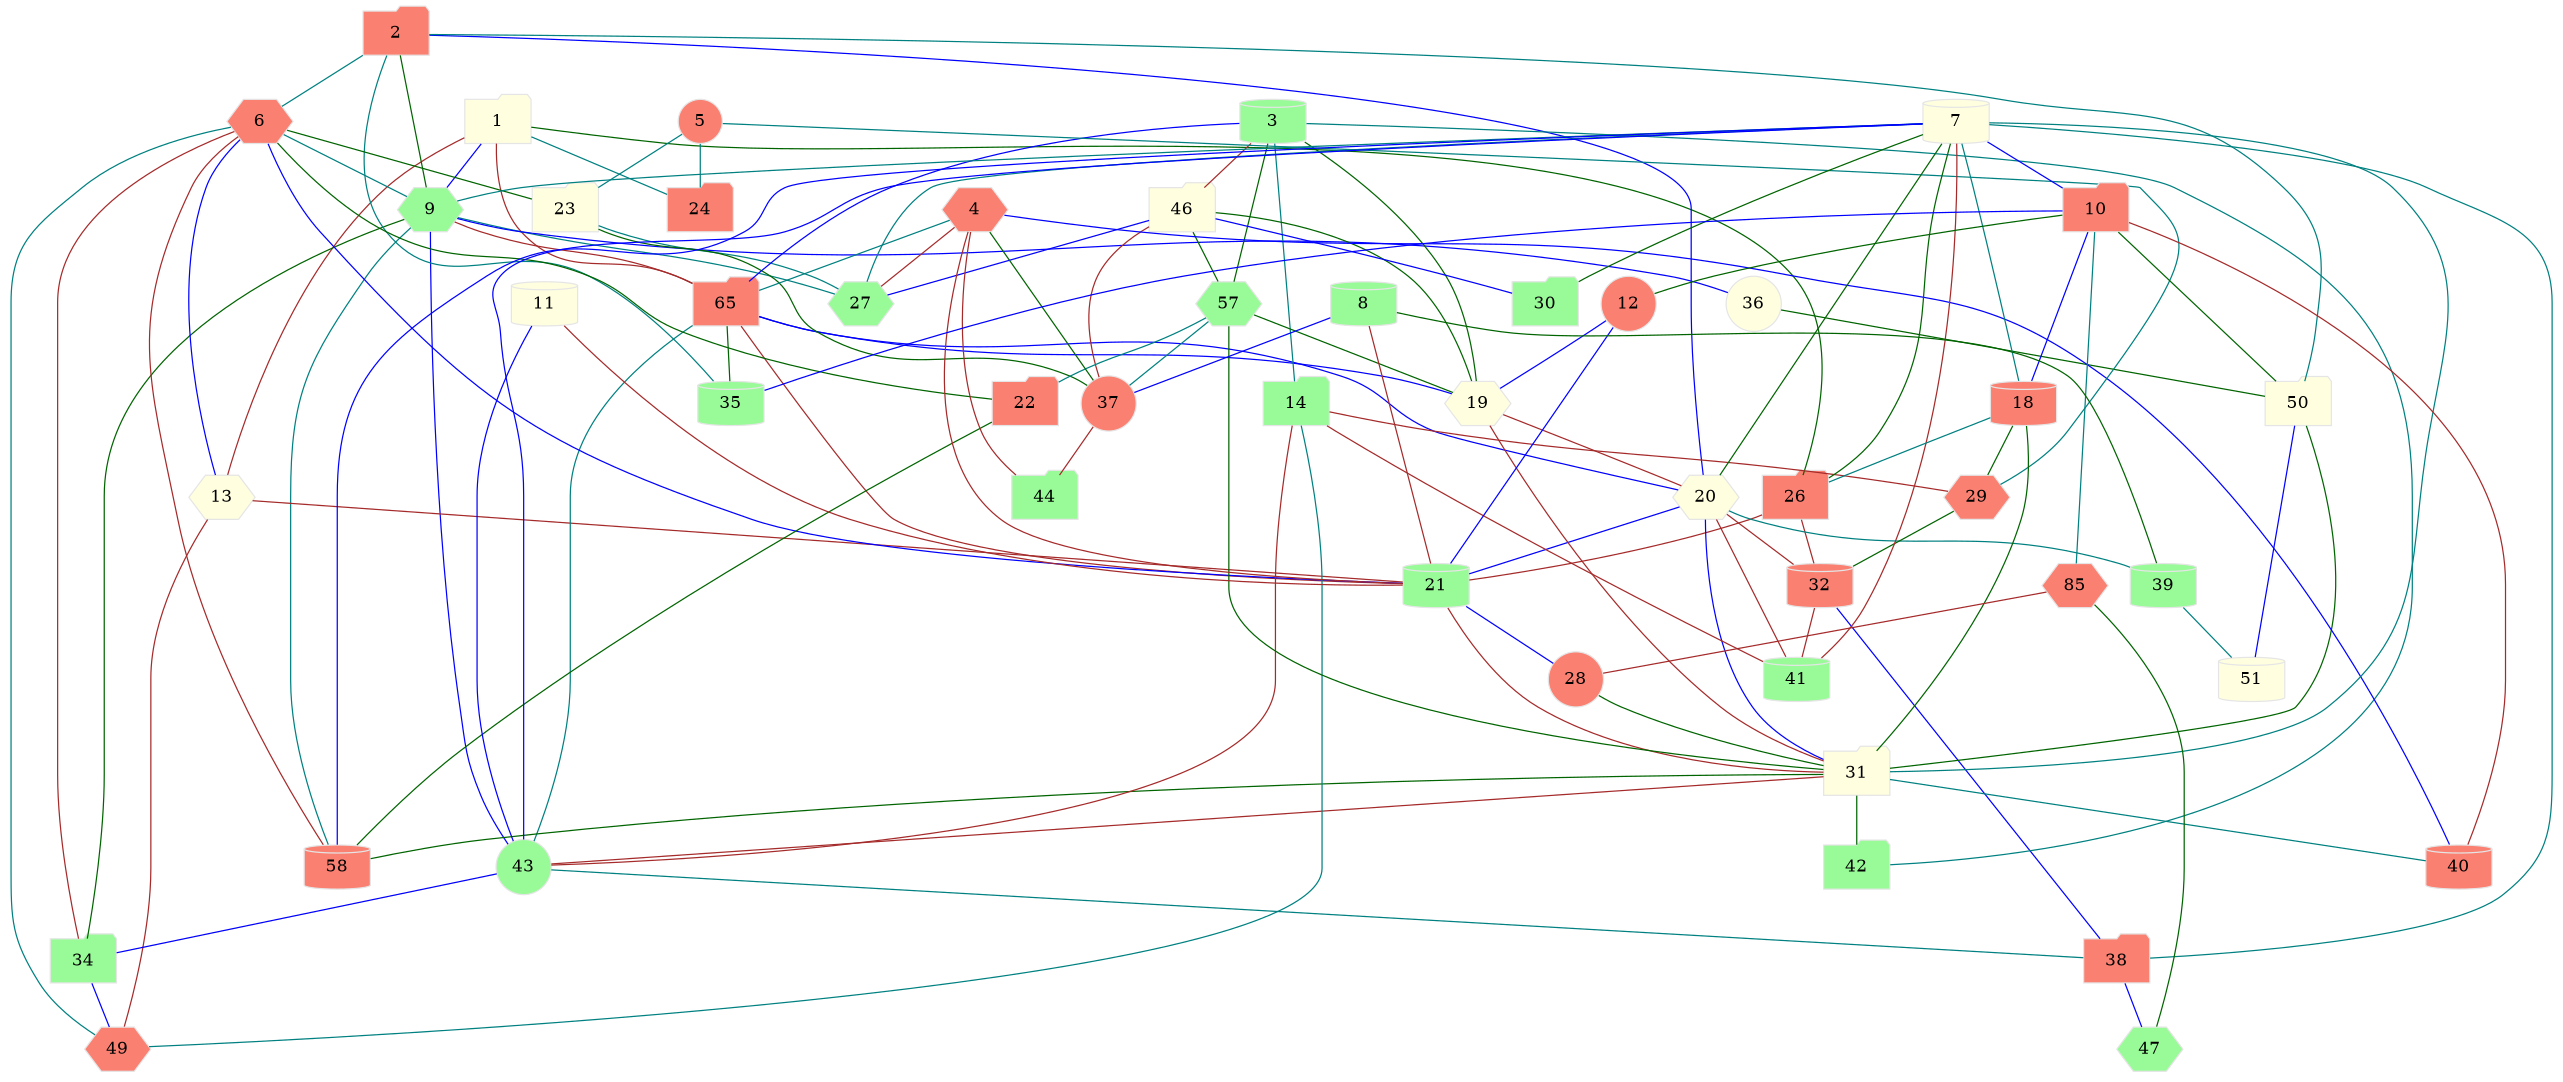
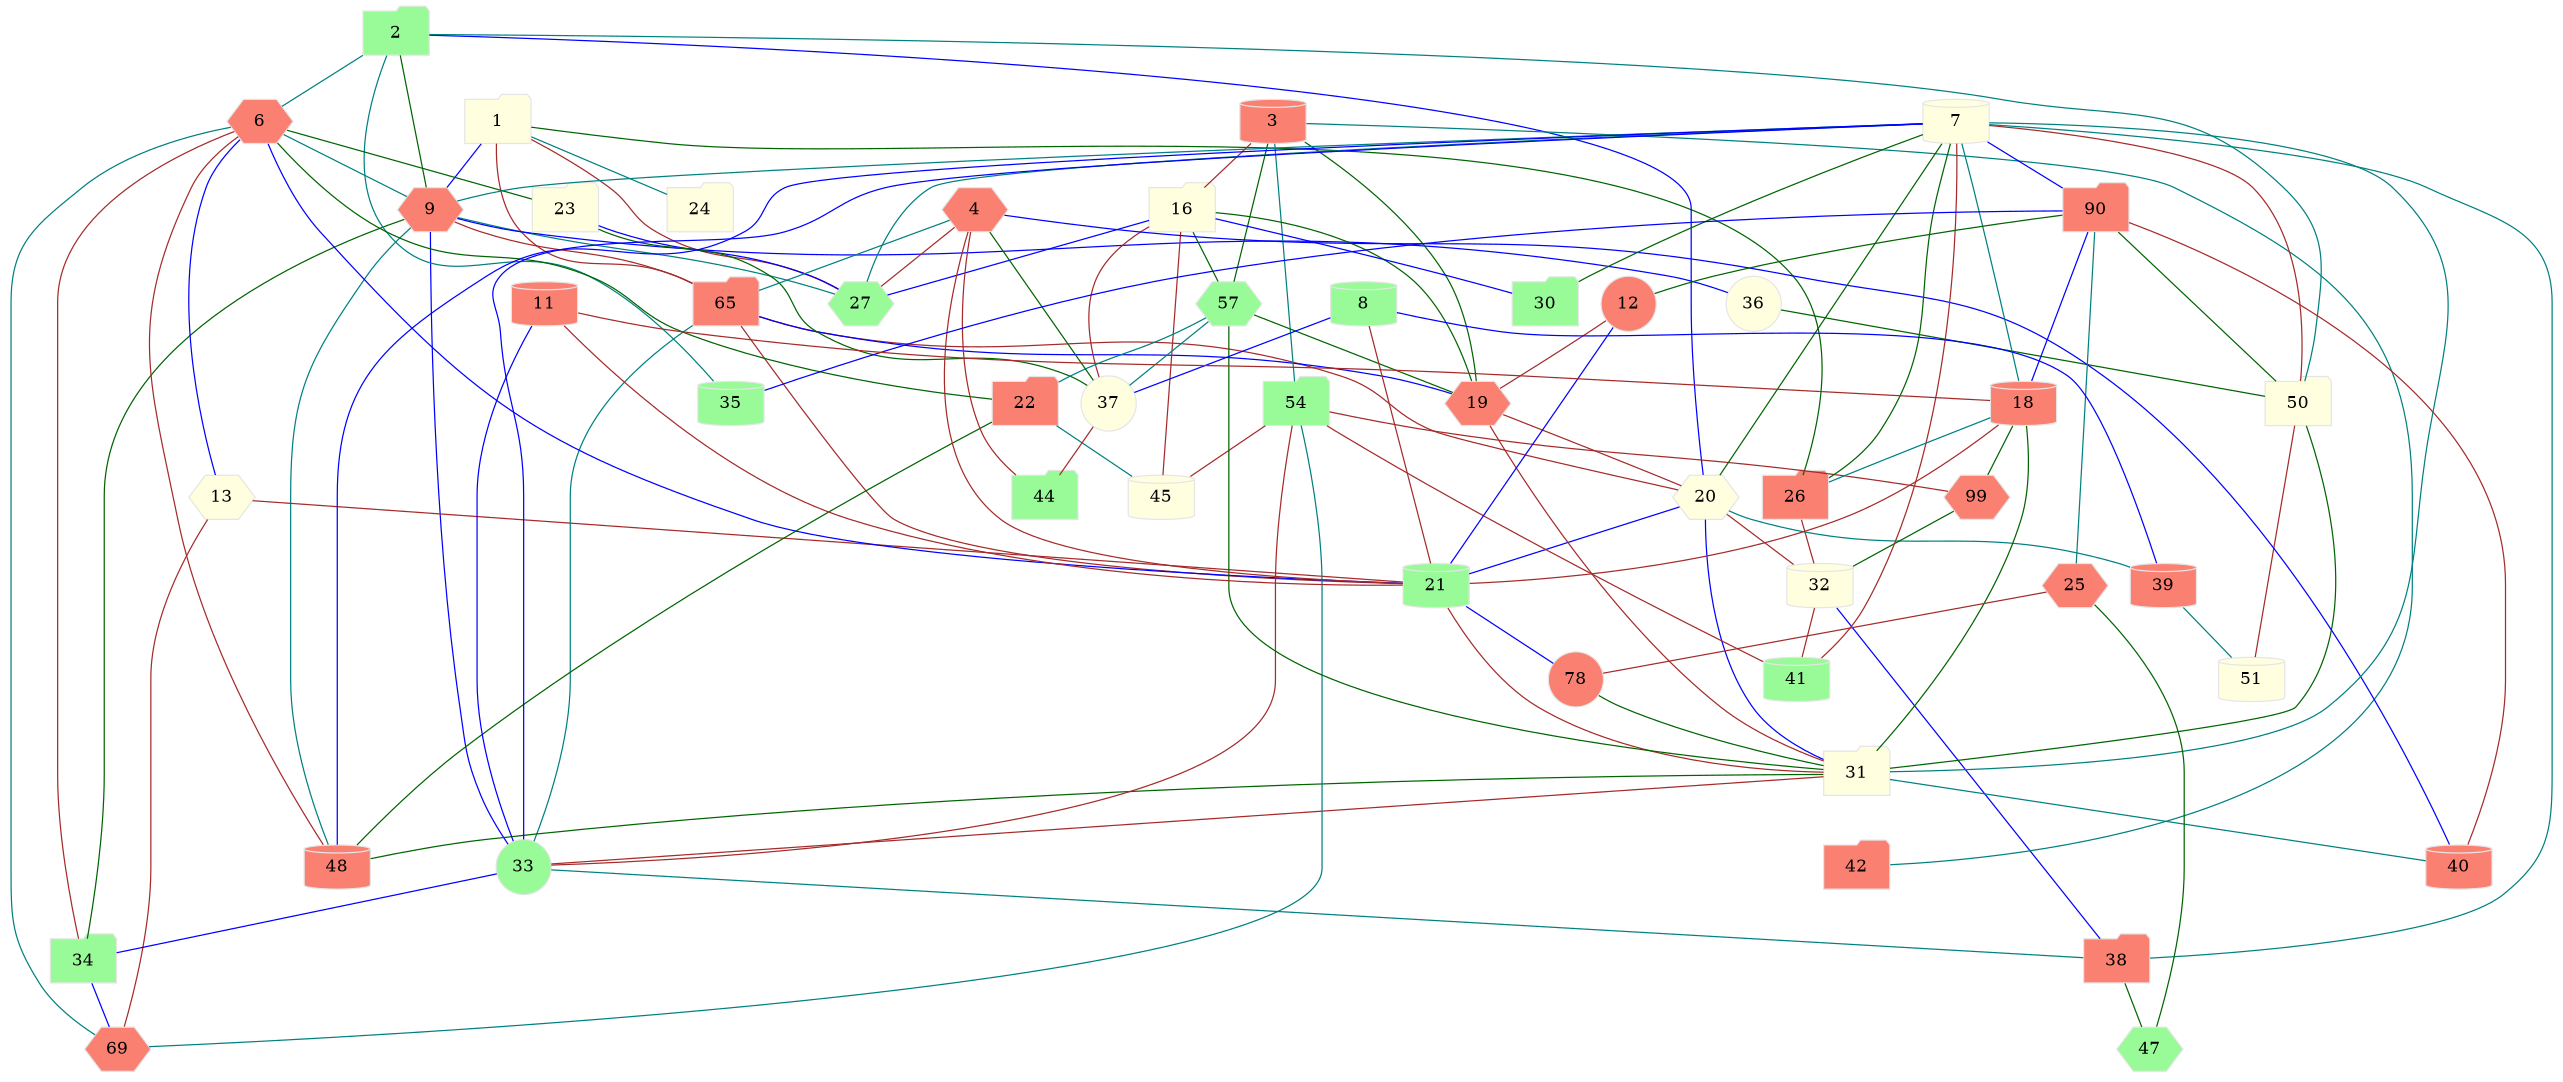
  graph {
    node [color=gray90 fillcolor=salmon shape=folder style=filled]
    edge [color=brown weight=1.0]
    1 [fillcolor=lightyellow]
-   9 [fillcolor=palegreen shape=hexagon]
+   9 [shape=hexagon]
    13 [fillcolor=lightyellow shape=hexagon]
    n4 [label=65]
-   24
+   24 [fillcolor=lightyellow]
    26
    27 [fillcolor=palegreen shape=hexagon]
    34 [fillcolor=palegreen]
-   48 [shape=cylinder label=58]
-   33 [fillcolor=palegreen shape=circle label=43]
+   48 [shape=cylinder]
+   33 [fillcolor=palegreen shape=circle]
    36 [fillcolor=lightyellow shape=circle]
    21 [fillcolor=palegreen shape=cylinder]
-   49 [shape=hexagon]
+   49 [shape=hexagon label=69]
    20 [fillcolor=lightyellow shape=hexagon]
    35 [fillcolor=palegreen shape=cylinder]
-   19 [fillcolor=lightyellow shape=hexagon]
-   32 [shape=cylinder]
-   2
+   19 [shape=hexagon]
+   32 [fillcolor=lightyellow shape=cylinder]
+   2 [fillcolor=palegreen]
    6 [shape=hexagon]
    50 [fillcolor=lightyellow]
    23 [fillcolor=lightyellow]
    22
    31 [fillcolor=lightyellow]
    41 [fillcolor=palegreen shape=cylinder]
-   39 [fillcolor=palegreen shape=cylinder]
+   39 [shape=cylinder]
    51 [fillcolor=lightyellow shape=cylinder]
-   3 [fillcolor=palegreen shape=cylinder]
-   14 [fillcolor=palegreen]
-   16 [fillcolor=lightyellow label=46]
+   3 [shape=cylinder]
+   14 [fillcolor=palegreen label=54]
+   16 [fillcolor=lightyellow]
    n30 [fillcolor=palegreen label=57 shape=hexagon]
-   42 [fillcolor=palegreen]
-   29 [shape=hexagon]
-   37 [shape=circle]
+   42
+   29 [shape=hexagon label=99]
+   45 [fillcolor=lightyellow shape=cylinder]
+   37 [fillcolor=lightyellow shape=circle]
    30 [fillcolor=palegreen]
    4 [shape=hexagon]
    40 [shape=cylinder]
    44 [fillcolor=palegreen]
-   28 [shape=circle]
-   5 [shape=circle]
+   28 [shape=circle label=78]
    7 [fillcolor=lightyellow shape=cylinder]
-   10
+   10 [label=90]
    18 [shape=cylinder]
    38
    12 [shape=circle]
-   25 [shape=hexagon label=85]
+   25 [shape=hexagon]
    47 [fillcolor=palegreen shape=hexagon]
    8 [fillcolor=palegreen shape=cylinder]
-   11 [fillcolor=lightyellow shape=cylinder]
+   11 [shape=cylinder]
    1 -- 9 [color=blue weight=3.0]
-   1 -- 13
+   1 -- 27
    1 -- n4
    1 -- 24 [color=teal]
    1 -- 26 [color=darkgreen]
    9 -- n4
    9 -- 27 [color=teal]
    9 -- 34 [color=darkgreen]
    9 -- 48 [color=teal]
    9 -- 33 [color=blue]
    9 -- 36 [color=blue]
    13 -- 21
    13 -- 49
    n4 -- 33 [color=teal]
    n4 -- 21
-   n4 -- 20 [color=blue]
-   n4 -- 35 [color=darkgreen]
+   n4 -- 20
    n4 -- 19 [color=blue]
    26 -- 32
    34 -- 49 [color=blue]
    33 -- 34 [color=blue]
    33 -- 38 [color=teal]
    36 -- 50 [color=darkgreen]
    21 -- 31
    21 -- 28 [color=blue]
    20 -- 21 [color=blue weight=2.0]
    20 -- 32
    20 -- 31 [color=blue]
-   20 -- 41
    20 -- 39 [color=teal]
    19 -- 20
    19 -- 31 [weight=2.0]
    32 -- 41
    32 -- 38 [color=blue]
    2 -- 9 [color=darkgreen]
    2 -- 20 [color=blue]
    2 -- 35 [color=teal]
    2 -- 6 [color=teal weight=2.0]
    2 -- 50 [color=teal]
    6 -- 9 [color=teal]
    6 -- 13 [color=blue]
    6 -- 34
    6 -- 48
    6 -- 21 [color=blue]
    6 -- 49 [color=teal]
    6 -- 23 [color=darkgreen]
    6 -- 22 [color=darkgreen]
    50 -- 31 [color=darkgreen]
-   50 -- 51 [color=blue]
-   23 -- 27 [color=teal]
+   50 -- 51
+   23 -- 27 [color=blue]
    23 -- 37 [color=darkgreen]
    22 -- 48 [color=darkgreen]
+   22 -- 45 [color=teal]
    31 -- 48 [color=darkgreen]
    31 -- 33
-   31 -- 42 [color=darkgreen weight=2.0]
    31 -- 40 [color=teal]
    39 -- 51 [color=teal]
-   3 -- n4 [color=blue]
    3 -- 19 [color=darkgreen]
    3 -- 14 [color=teal]
    3 -- 16
    3 -- n30 [color=darkgreen]
    3 -- 42 [color=teal]
    14 -- 33
    14 -- 49 [color=teal]
    14 -- 41
    14 -- 29
+   14 -- 45 [weight=2.0]
    16 -- 27 [color=blue]
    16 -- 19 [color=darkgreen]
    16 -- n30 [color=darkgreen]
+   16 -- 45
    16 -- 37
    16 -- 30 [color=blue]
    n30 -- 19 [color=darkgreen]
    n30 -- 22 [color=teal]
    n30 -- 31 [color=darkgreen]
    n30 -- 37 [color=teal]
    29 -- 32 [color=darkgreen]
    37 -- 44
    4 -- n4 [color=teal weight=2.0]
    4 -- 27
    4 -- 21
    4 -- 37 [color=darkgreen]
    4 -- 40 [color=blue]
    4 -- 44
    28 -- 31 [color=darkgreen]
-   5 -- 24 [color=teal]
-   5 -- 23 [color=teal]
-   5 -- 29 [color=teal]
    7 -- 9 [color=teal]
    7 -- 26 [color=darkgreen weight=2.0]
    7 -- 27 [color=teal]
    7 -- 48 [color=blue]
    7 -- 33 [color=blue weight=3.0]
    7 -- 20 [color=darkgreen]
+   7 -- 50
    7 -- 31 [color=teal weight=4.0]
    7 -- 41
    7 -- 30 [color=darkgreen]
    7 -- 10 [color=blue]
    7 -- 18 [color=teal weight=3.0]
    7 -- 38 [color=teal]
    10 -- 35 [color=blue]
    10 -- 50 [color=darkgreen]
    10 -- 40
    10 -- 18 [color=blue]
    10 -- 12 [color=darkgreen]
    10 -- 25 [color=teal]
    18 -- 26 [color=teal]
-   26 -- 21
+   18 -- 21
    18 -- 31 [color=darkgreen]
    18 -- 29 [color=darkgreen]
-   38 -- 47 [color=blue]
+   38 -- 47 [color=darkgreen]
    12 -- 21 [color=blue]
-   12 -- 19 [color=blue]
+   12 -- 19
    25 -- 28
    25 -- 47 [color=darkgreen]
    8 -- 21
-   8 -- 39 [color=darkgreen]
+   8 -- 39 [color=blue]
    8 -- 37 [color=blue]
    11 -- 33 [color=blue]
    11 -- 21 [weight=2.0]
+   11 -- 18
  }
